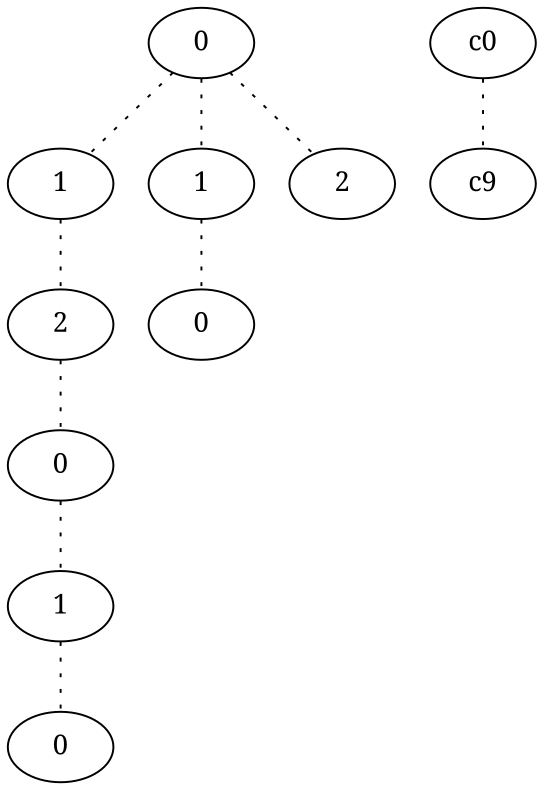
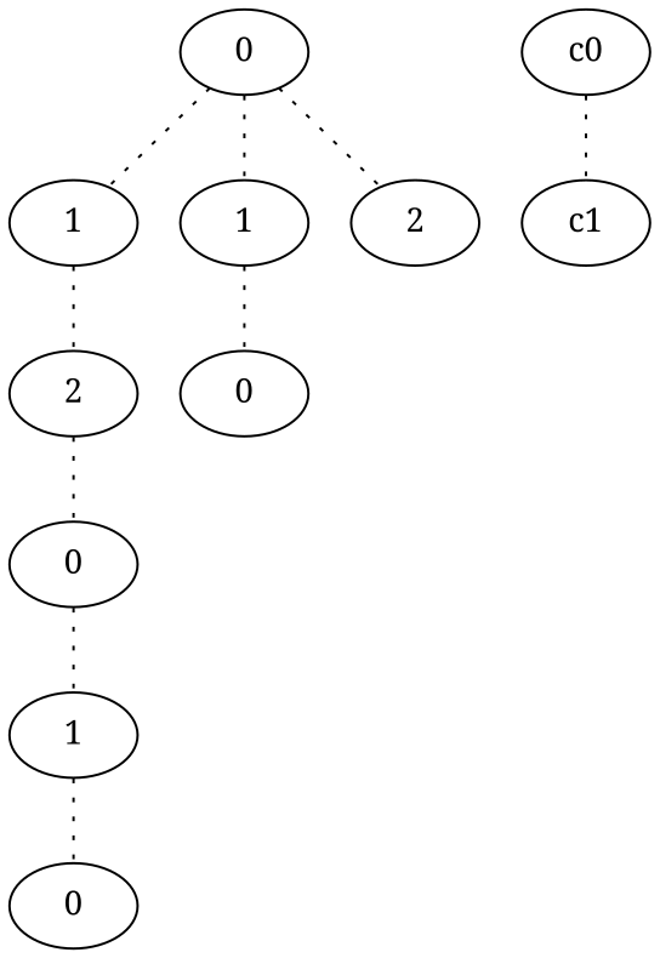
  graph {
    fontname="Noto Serif"
    node [fontname="Noto Serif"]
    edge [fontname="Noto Serif" style=dotted]
    n1 [label=0]
    n2 [label=1]
    n3 [label=1]
    n4 [label=2]
    n5 [label=2]
    n6 [label=0]
    n7 [label=0]
    n8 [label=1]
    n9 [label=0]
    c0
-   c1 [label=c9]
+   c1
    n1 -- n2
    n1 -- n3
    n1 -- n4
    n2 -- n5
    n3 -- n6
    n5 -- n7
    n7 -- n8
    n8 -- n9
    c0 -- c1
  }
